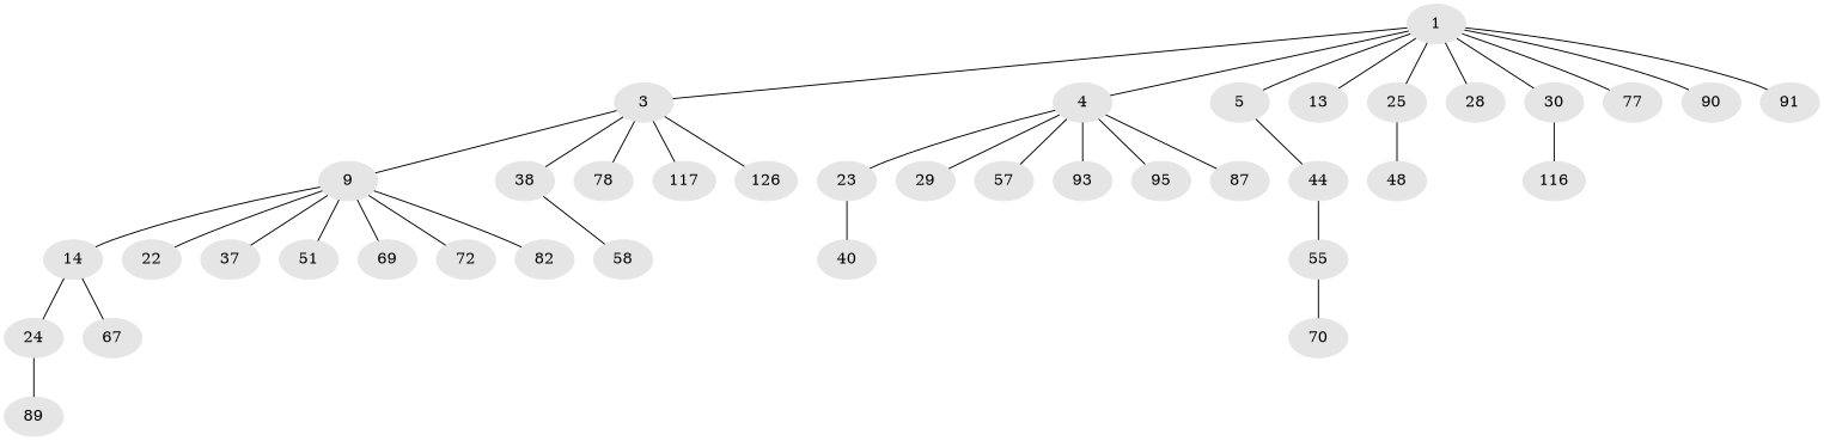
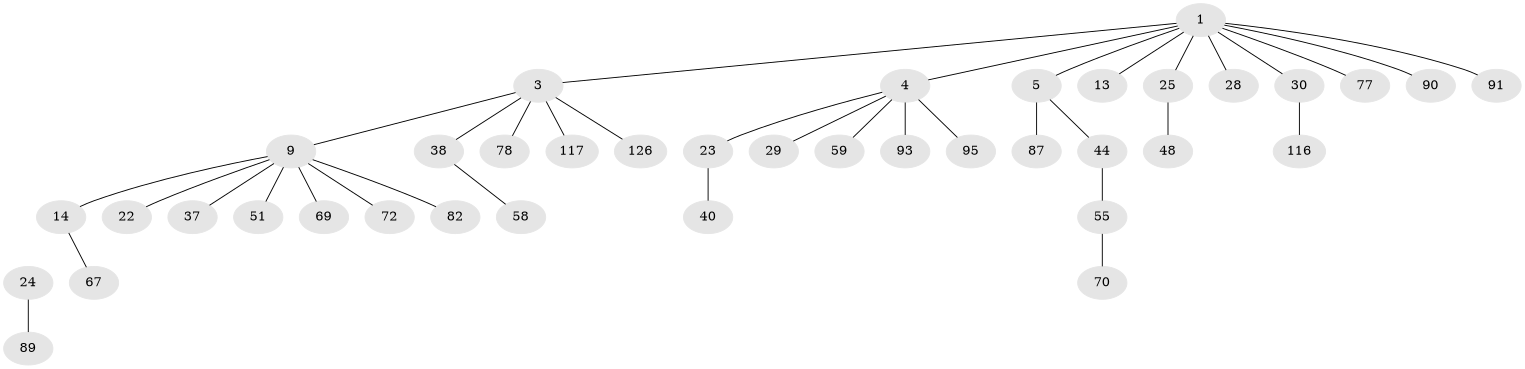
  graph {
    node [color=gray90 style=filled]
    1 [super="+2+6"]
    3 [super="+7"]
    4 [super="+10"]
    5 [super="+8+11"]
    13 [super="+96+33+17"]
    25 [super="+61+121+47"]
    28
    30 [super="+35"]
    77 [super="+111"]
    90
    91 [super="+108"]
    9 [super="+16+103+20"]
    38 [super="+53"]
    78 [super="+124+86"]
    117
    n16 [label=126]
    23 [super="+109+101+60"]
    29 [super="+79"]
-   57
+   57 [label=59]
    87
    93
    95 [super="+112"]
    44 [super="+59"]
    48 [super="+110+73"]
    116
    n26 [label=14 super="+21"]
    22 [super="+68+41"]
    37 [super="+62+115"]
    51 [super="+92"]
    69 [super="+74"]
    72
    82
    58
    40 [super="+66+46+113"]
    55
    24
    67 [super="+84"]
    89
    70 [super="+71"]
    1 -- 3
    1 -- 4
    1 -- 5
    1 -- 13
    1 -- 25
    1 -- 28
    1 -- 30
    1 -- 77
    1 -- 90
    1 -- 91
    3 -- 9
    3 -- 38
    3 -- 78
    3 -- 117
    3 -- n16
    4 -- 23
    4 -- 29
    4 -- 57
-   4 -- 87
+   5 -- 87
    4 -- 93
    4 -- 95
    5 -- 44
    25 -- 48
    30 -- 116
    9 -- n26
    9 -- 22
    9 -- 37
    9 -- 51
    9 -- 69
    9 -- 72
    9 -- 82
    38 -- 58
    23 -- 40
    44 -- 55
-   n26 -- 24
    n26 -- 67
    55 -- 70
    24 -- 89
  }
